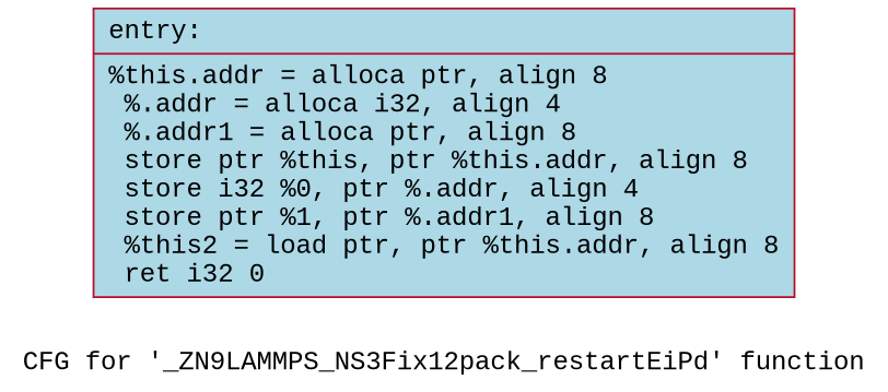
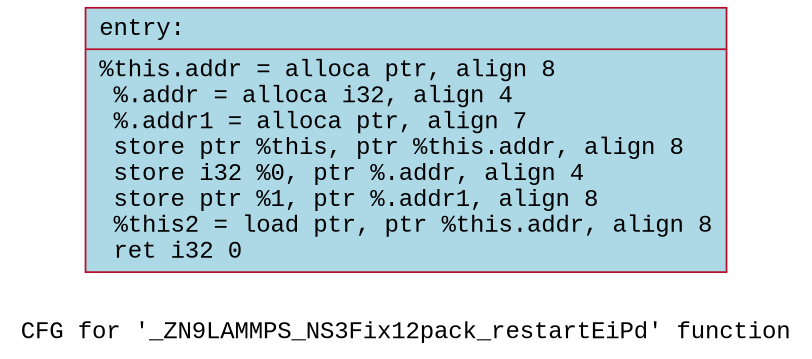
  digraph {
    label="CFG for '_ZN9LAMMPS_NS3Fix12pack_restartEiPd' function"
    fontname="Liberation Mono"
-   n1 [color="#b70d28ff" fillcolor=lightblue fontname="Liberation Mono" label="{entry:\l|  %this.addr = alloca ptr, align 8\l  %.addr = alloca i32, align 4\l  %.addr1 = alloca ptr, align 8\l  store ptr %this, ptr %this.addr, align 8\l  store i32 %0, ptr %.addr, align 4\l  store ptr %1, ptr %.addr1, align 8\l  %this2 = load ptr, ptr %this.addr, align 8\l  ret i32 0\l}" shape=record style=filled]
+   n1 [color="#b70d28ff" fillcolor=lightblue fontname="Liberation Mono" label="{entry:\l|  %this.addr = alloca ptr, align 8\l  %.addr = alloca i32, align 4\l  %.addr1 = alloca ptr, align 7\l  store ptr %this, ptr %this.addr, align 8\l  store i32 %0, ptr %.addr, align 4\l  store ptr %1, ptr %.addr1, align 8\l  %this2 = load ptr, ptr %this.addr, align 8\l  ret i32 0\l}" shape=record style=filled]
  }
